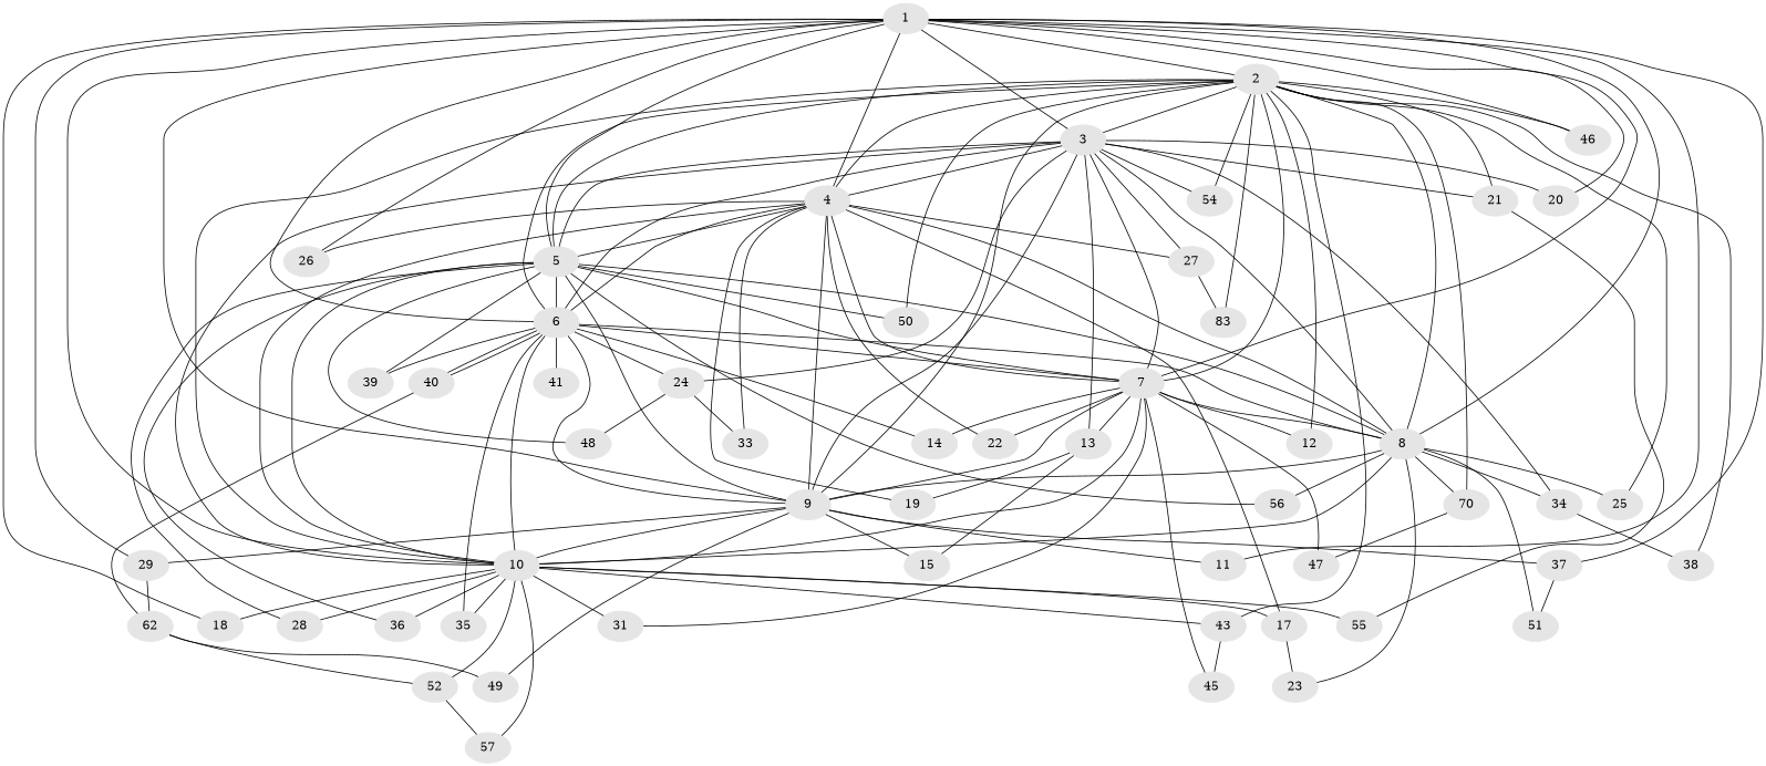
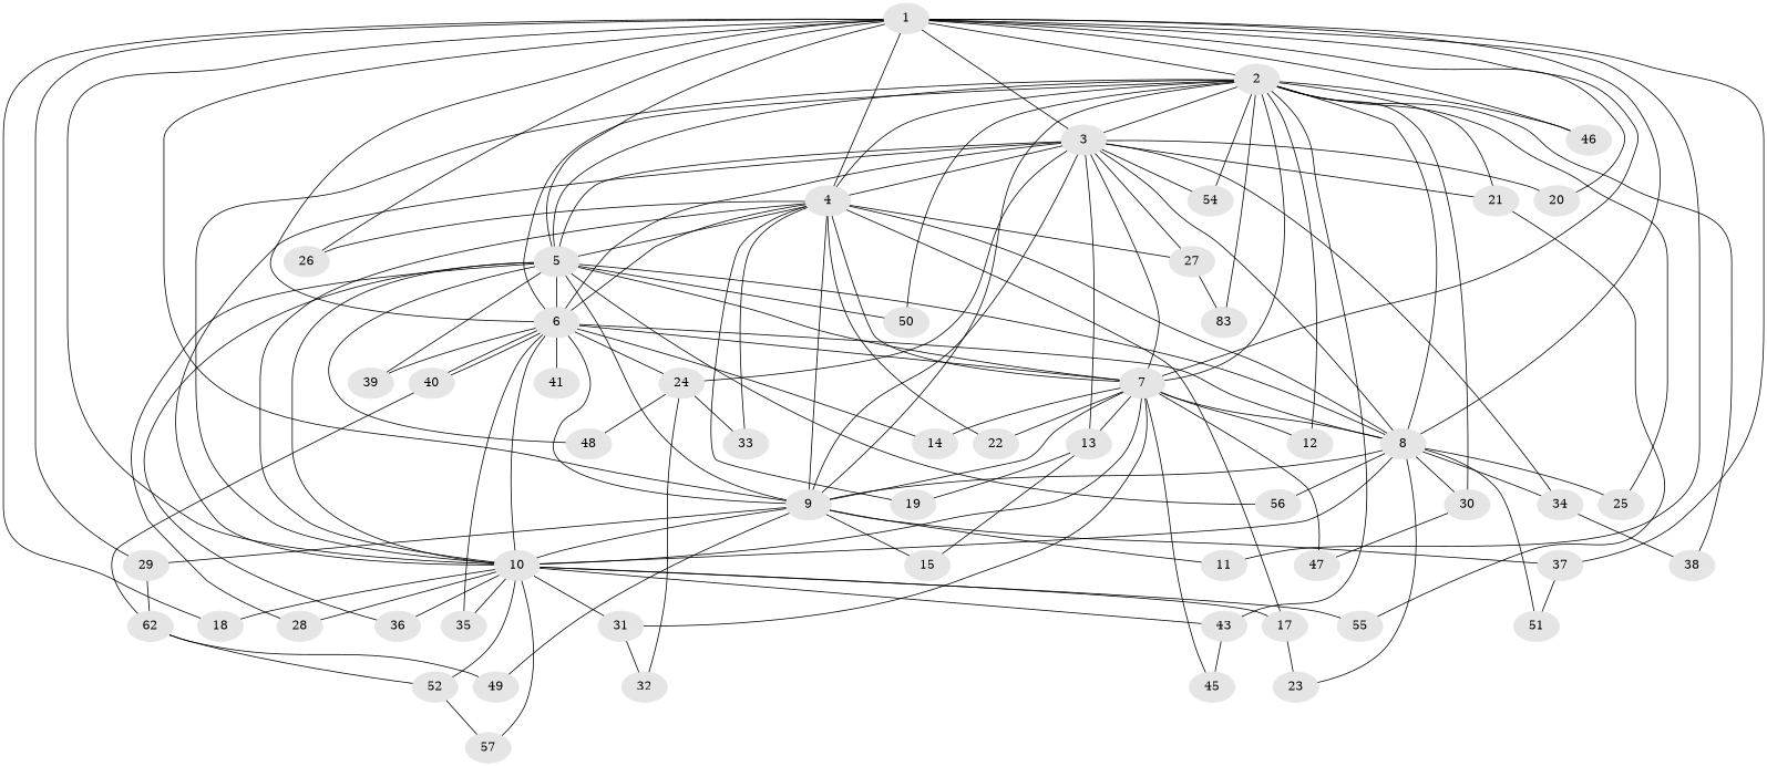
  graph {
    fontname="DejaVu Serif"
    node [color=gray90 fontname="DejaVu Serif" style=filled]
    edge [fontname="DejaVu Serif"]
    1
    2
    3
    4
    5
    6
    7
    8
    9
    10
    11
    18
    20
    26
    29
    37
    46
    12
    21
    25
-   30 [label=70]
+   30
    38
    43
    50
    n25 [label=83]
    54
    13
    24
    27
    34
    17
    19
    22
    33
    28
    36
    39
    48
    56
    14
    35
    40
    41
    31
    45
    47
    23
    51
    15
    49
    52
    55
    57
    n54 [label=62]
+   32
    1 -- 2
    1 -- 3
    1 -- 4
    1 -- 5
    1 -- 6
    1 -- 7
    1 -- 8
    1 -- 9
    1 -- 10
    1 -- 11
    1 -- 18
    1 -- 20
    1 -- 26
    1 -- 29
    1 -- 37
    1 -- 46
    2 -- 3
    2 -- 4
    2 -- 5
    2 -- 6
    2 -- 7
    2 -- 8
    2 -- 9
    2 -- 10
    2 -- 46
    2 -- 12
    2 -- 21
    2 -- 25
    2 -- 30
    2 -- 38
    2 -- 43
    2 -- 50
    2 -- n25
    2 -- 54
    3 -- 4
    3 -- 5
    3 -- 6
    3 -- 7
    3 -- 8
    3 -- 9
    3 -- 10
    3 -- 20
    3 -- 21
    3 -- 54
    3 -- 13
    3 -- 24
    3 -- 27
    3 -- 34
    4 -- 5
    4 -- 6
    4 -- 7
    4 -- 8
    4 -- 9
    4 -- 10
    4 -- 26
    4 -- 27
    4 -- 17
    4 -- 19
    4 -- 22
    4 -- 33
    5 -- 6
    5 -- 7
    5 -- 8
    5 -- 9
    5 -- 10
    5 -- 50
    5 -- 28
    5 -- 36
    5 -- 39
    5 -- 48
    5 -- 56
    6 -- 7
    6 -- 8
    6 -- 9
    6 -- 10
    6 -- 24
    6 -- 39
    6 -- 14
    6 -- 35
    6 -- 40
    6 -- 40
    6 -- 41
    7 -- 8
    7 -- 9
    7 -- 10
    7 -- 12
    7 -- 13
    7 -- 22
    7 -- 14
    7 -- 31
    7 -- 45
    7 -- 47
    8 -- 9
    8 -- 10
    8 -- 25
    8 -- 30
    8 -- 34
    8 -- 56
    8 -- 23
    8 -- 51
    9 -- 10
    9 -- 11
    9 -- 29
    9 -- 37
    9 -- 15
    9 -- 49
    10 -- 18
    10 -- 43
    10 -- 17
    10 -- 28
    10 -- 36
    10 -- 35
    10 -- 31
    10 -- 52
    10 -- 55
    10 -- 57
    29 -- n54
    37 -- 51
    21 -- 55
    30 -- 47
    43 -- 45
    13 -- 19
    13 -- 15
    24 -- 33
    24 -- 48
+   24 -- 32
    27 -- n25
    34 -- 38
    17 -- 23
    40 -- n54
+   31 -- 32
    52 -- 57
    n54 -- 49
    n54 -- 52
  }
